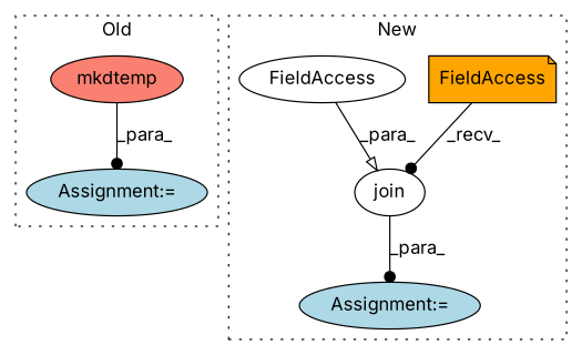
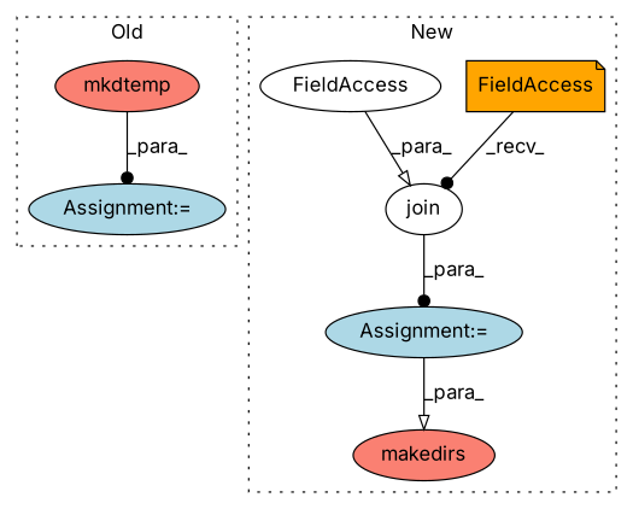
  digraph {
    fontname=Inter
    node [a=32 fillcolor=salmon fontname=Inter l=1 s=3559 shape=ellipse style=filled]
    edge [arrowhead=dot fontname=Inter]
    n1 [l=9 label=mkdtemp]
    n2 [a=7 fillcolor=lightblue label="Assignment:=" s=3549]
+   n3 [l="9,1" label=makedirs s="3645,3669"]
    n4 [a=7 fillcolor=lightblue label="Assignment:=" s=3558]
    n5 [fillcolor=white l="5,1" label=join s="3567,3635"]
    n6 [a=22 fillcolor=orange l=7 label=FieldAccess shape=note]
    n7 [a=22 fillcolor=white l=16 label=FieldAccess s=3572]
    subgraph cluster_1 {
      label=Old
      style=dotted
      n1
      n2
    }
    subgraph cluster_2 {
      label=New
      style=dotted
+     n3
      n4
      n5
      n6
      n7
    }
    n1 -> n2 [label=_para_]
+   n4 -> n3 [arrowhead=onormal label=_para_]
    n5 -> n4 [label=_para_]
    n6 -> n5 [label=_recv_]
    n7 -> n5 [arrowhead=onormal label=_para_]
  }
